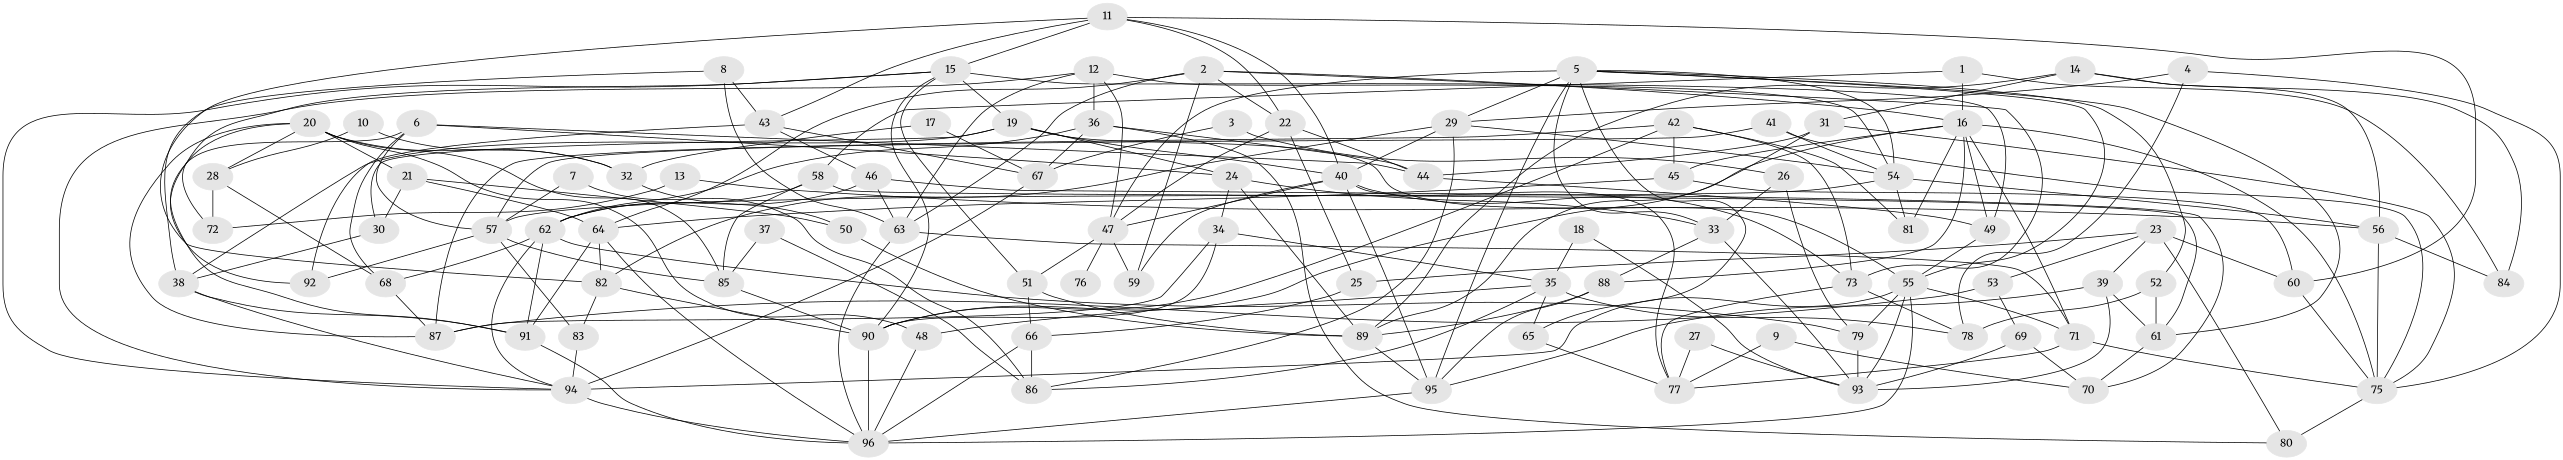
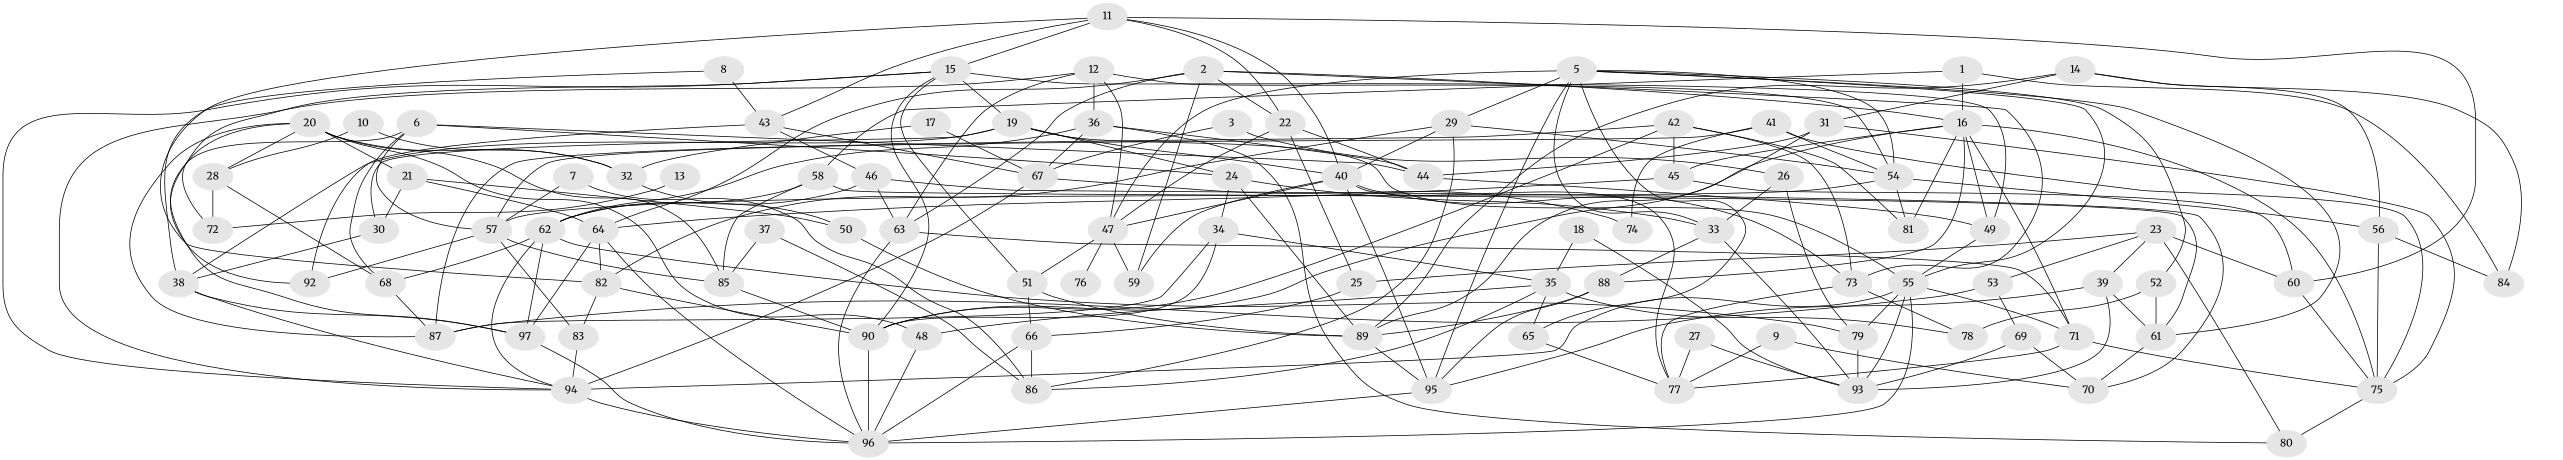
  graph {
    fontname=Merriweather
    node [color=gray90 fontname=Merriweather style=filled]
    edge [fontname=Merriweather weight=1.0]
    1
    16
    58
    84
    75
    49
    90
    45
    71
    81
    88
    61
    85
    62
    2
    22
    59
    63
    64
    73
    47
    44
    25
    96
-   91
+   91 [label=97]
    82
    78
    77
    3
    26
    67
    33
    79
    94
-   4
+   74
    29
    54
    86
    40
    80
    5
    52
    55
    65
    95
    93
    51
    76
    57
    56
    70
    6
    24
    68
    89
    34
    92
    83
    87
    7
    8
    38
    43
    46
    9
    10
    28
    32
    72
    50
    11
    15
    60
    19
    12
    36
    13
    14
    31
    30
    66
    17
    18
    35
    48
    20
    21
    23
    39
    53
    69
    27
    37
    41
    42
    1 -- 16
    1 -- 58
    1 -- 84
    16 -- 75
    16 -- 49 [weight=2.0]
    16 -- 90
    16 -- 45
    16 -- 71
    16 -- 81
    16 -- 88
    58 -- 61
    58 -- 85
    58 -- 62
    75 -- 80 [weight=2.0]
    49 -- 55
    90 -- 96
    45 -- 64
    45 -- 60 [weight=2.0]
    71 -- 75
    71 -- 77 [weight=2.0]
    88 -- 95
    88 -- 89
    61 -- 70
    85 -- 90
    62 -- 91
    62 -- 79
    62 -- 94
    62 -- 68
    2 -- 16
    2 -- 22
    2 -- 59
    2 -- 63
    2 -- 64
    2 -- 73
    22 -- 47
    22 -- 44
    22 -- 25
    63 -- 71
    63 -- 96
    64 -- 96
    64 -- 91
    64 -- 82
    73 -- 78 [weight=2.0]
    73 -- 77 [weight=2.0]
    47 -- 59
    47 -- 51
    47 -- 76 [weight=2.0]
    44 -- 49
    25 -- 66
    91 -- 96
    82 -- 90
    82 -- 83
    3 -- 26
    3 -- 67
    26 -- 33
    26 -- 79
    67 -- 94
+   67 -- 74
    33 -- 88
    33 -- 93
    79 -- 93
    94 -- 96
-   4 -- 75
-   4 -- 78
-   4 -- 29
    29 -- 82
    29 -- 54
    29 -- 86
    29 -- 40
    54 -- 81
    54 -- 57
    54 -- 56
    40 -- 59
    40 -- 73
    40 -- 47
    40 -- 77
    40 -- 95
    5 -- 61
    5 -- 47
    5 -- 33
    5 -- 29
    5 -- 54
    5 -- 52
    5 -- 55
    5 -- 65
    5 -- 95
    52 -- 61
    52 -- 78
    55 -- 71
    55 -- 96
    55 -- 79
    55 -- 94
    55 -- 93
    65 -- 77
    95 -- 96
    51 -- 89
    51 -- 66
    57 -- 85
    57 -- 92
    57 -- 83
    56 -- 84
    56 -- 75
    6 -- 44
    6 -- 91
    6 -- 57
    6 -- 24
    6 -- 68
    24 -- 33
    24 -- 89
    24 -- 34
    68 -- 87
    89 -- 95
    34 -- 90
    34 -- 87
    34 -- 35
    83 -- 94
    7 -- 86
    7 -- 57
-   8 -- 63
    8 -- 38
    8 -- 43
    38 -- 91
    38 -- 94
    43 -- 67
    43 -- 92
    43 -- 46
    46 -- 62
    46 -- 63
    46 -- 70
    9 -- 77
    9 -- 70
    10 -- 28
    10 -- 32
    28 -- 68
    28 -- 72
    32 -- 50
    50 -- 89
    11 -- 22
    11 -- 82
    11 -- 40
    11 -- 43
    11 -- 15
    11 -- 60
    15 -- 49 [weight=2.0]
    15 -- 90
    15 -- 94
    15 -- 51
    15 -- 72
    15 -- 19
    60 -- 75
    19 -- 40
    19 -- 55
    19 -- 24
    19 -- 38
    19 -- 30
    12 -- 63
    12 -- 47
    12 -- 94
    12 -- 54
    12 -- 36
    36 -- 62
    36 -- 44
    36 -- 67
    36 -- 80
-   13 -- 56
    13 -- 72
    14 -- 84
    14 -- 56
    14 -- 89
    14 -- 31
    31 -- 75
    31 -- 44
    31 -- 89
    30 -- 38
    66 -- 96
    66 -- 86
    17 -- 67
    17 -- 32
    18 -- 93
    18 -- 35
    35 -- 78
    35 -- 86
    35 -- 65
    35 -- 48
    48 -- 96
    20 -- 85
    20 -- 92
    20 -- 87
    20 -- 28
    20 -- 32
    20 -- 48
    20 -- 21
    21 -- 64
    21 -- 50
    21 -- 30
    23 -- 25
    23 -- 80
    23 -- 60
    23 -- 39
    23 -- 53
    39 -- 61
    39 -- 95
    39 -- 93
    53 -- 87
    53 -- 69
    69 -- 93
    69 -- 70
    27 -- 77
    27 -- 93
    37 -- 85
    37 -- 86
    41 -- 75 [weight=2.0]
+   41 -- 74
    41 -- 54
    41 -- 57
    42 -- 90
    42 -- 45
    42 -- 81
    42 -- 73
    42 -- 87
  }
